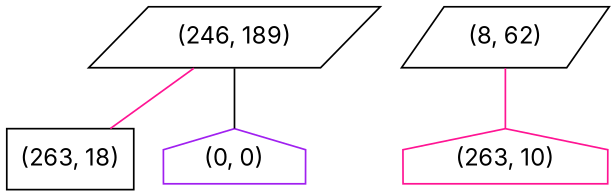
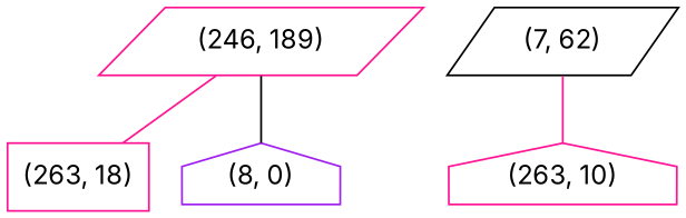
  graph {
    fontname=Inter
    node [color=deeppink fontname=Inter shape=parallelogram]
    edge [color=deeppink fontname=Inter weight=1]
-   "(263, 18)" [color=black shape=box]
-   "(246, 189)" [color=black]
-   "(0, 0)" [color=purple shape=house]
+   "(263, 18)" [shape=box]
+   "(246, 189)"
+   "(0, 0)" [color=purple shape=house label="(8, 0)"]
    "(263, 10)" [shape=house]
-   "(7, 62)" [color=black label="(8, 62)"]
+   "(7, 62)" [color=black]
    "(246, 189)" -- "(263, 18)"
    "(246, 189)" -- "(0, 0)" [color=black weight=4]
    "(7, 62)" -- "(263, 10)"
  }
